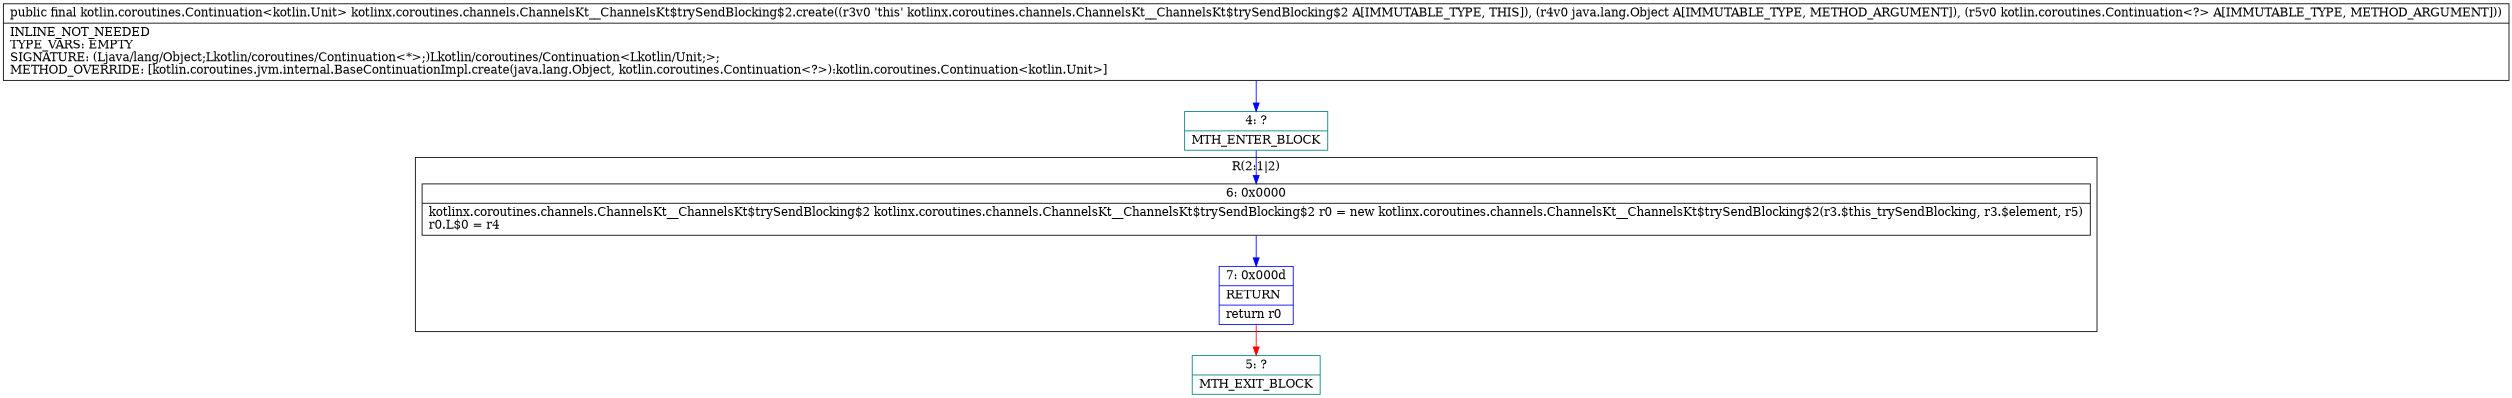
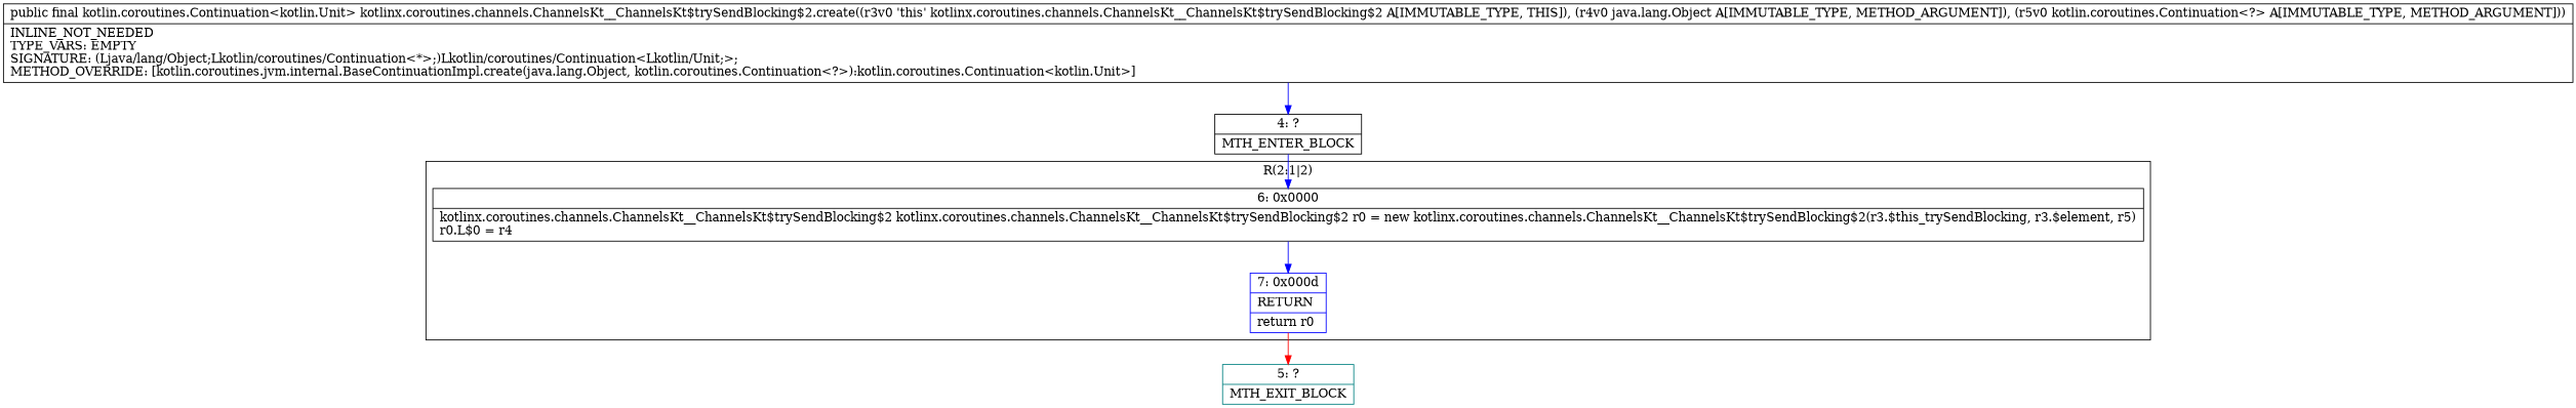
  digraph {
    node [color=black shape=record]
    edge [color=blue]
    n1 [label="{6\:\ 0x0000|kotlinx.coroutines.channels.ChannelsKt__ChannelsKt$trySendBlocking$2 kotlinx.coroutines.channels.ChannelsKt__ChannelsKt$trySendBlocking$2 r0 = new kotlinx.coroutines.channels.ChannelsKt__ChannelsKt$trySendBlocking$2(r3.$this_trySendBlocking, r3.$element, r5)\lr0.L$0 = r4\l}"]
    n2 [color=blue label="{7\:\ 0x000d|RETURN\l|return r0\l}"]
    n3 [color=teal label="{5\:\ ?|MTH_EXIT_BLOCK\l}"]
-   n4 [color=teal label="{4\:\ ?|MTH_ENTER_BLOCK\l}"]
+   n4 [label="{4\:\ ?|MTH_ENTER_BLOCK\l}"]
    n5 [label="{public final kotlin.coroutines.Continuation\<kotlin.Unit\> kotlinx.coroutines.channels.ChannelsKt__ChannelsKt$trySendBlocking$2.create((r3v0 'this' kotlinx.coroutines.channels.ChannelsKt__ChannelsKt$trySendBlocking$2 A[IMMUTABLE_TYPE, THIS]), (r4v0 java.lang.Object A[IMMUTABLE_TYPE, METHOD_ARGUMENT]), (r5v0 kotlin.coroutines.Continuation\<?\> A[IMMUTABLE_TYPE, METHOD_ARGUMENT]))  | INLINE_NOT_NEEDED\lTYPE_VARS: EMPTY\lSIGNATURE: (Ljava\/lang\/Object;Lkotlin\/coroutines\/Continuation\<*\>;)Lkotlin\/coroutines\/Continuation\<Lkotlin\/Unit;\>;\lMETHOD_OVERRIDE: [kotlin.coroutines.jvm.internal.BaseContinuationImpl.create(java.lang.Object, kotlin.coroutines.Continuation\<?\>):kotlin.coroutines.Continuation\<kotlin.Unit\>]\l}"]
    subgraph cluster_1 {
      label="R(2:1|2)"
      n1
      n2
    }
    n1 -> n2
    n2 -> n3 [color=red]
    n4 -> n1
    n5 -> n4
  }
